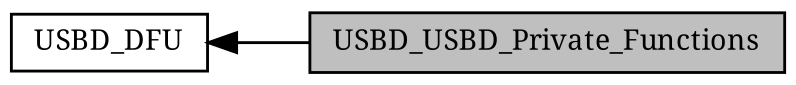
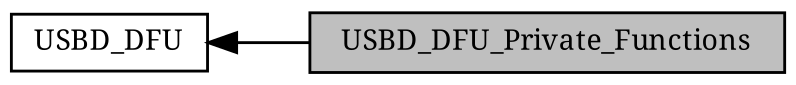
  digraph {
    rankdir=LR
    fontname="Noto Serif"
    node [color=black fontname="Noto Serif" fontsize=10 shape=record style=filled]
-   n1 [fillcolor=grey75 fontcolor=black height=0.2 label=USBD_USBD_Private_Functions width=0.4]
+   n1 [fillcolor=grey75 fontcolor=black height=0.2 label=USBD_DFU_Private_Functions width=0.4]
    n2 [fillcolor=white height=0.2 label=USBD_DFU width=0.4]
    n2 -> n1 [dir=back fontname="Noto Serif" fontsize=10 labelfontname=Helvetica labelfontsize=10 shape=plaintext style=solid]
  }
